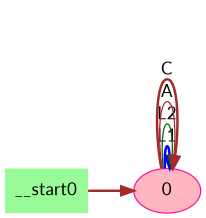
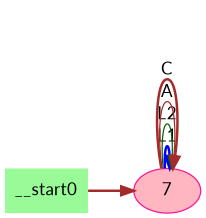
  digraph {
    rankdir=LR
    fontname=Lato
    node [style=filled fontname=Lato]
    edge [color=brown style=bold fontname=Lato]
-   n1 [label=0 fillcolor=lightpink color=deeppink]
+   n1 [label=7 fillcolor=lightpink color=deeppink]
    __start0 [shape=none fillcolor=palegreen color=purple]
    n1 -> n1 [label=L1 color=blue]
    n1 -> n1 [label=L2 color=darkgreen style=solid]
    n1 -> n1 [label=A style=solid]
    n1 -> n1 [label=C]
    __start0 -> n1
  }
